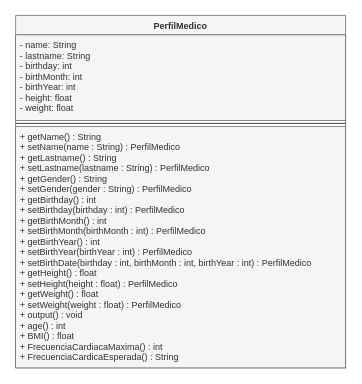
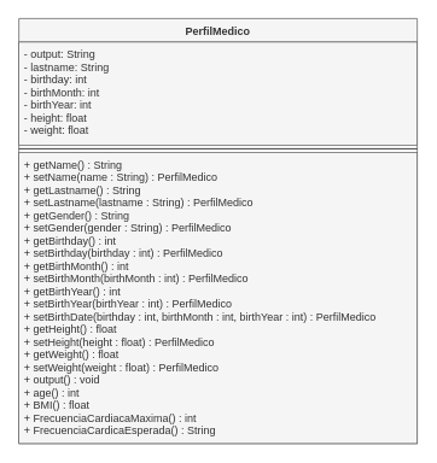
  <mxCell id="0" />
  <mxCell id="1" parent="0" />
  <mxCell id="2" value="PerfilMedico" style="swimlane;fontStyle=1;align=center;verticalAlign=top;childLayout=stackLayout;horizontal=1;startSize=26;horizontalStack=0;resizeParent=1;resizeParentMax=0;resizeLast=0;collapsible=1;marginBottom=0;fillColor=#f5f5f5;fontColor=#333333;strokeColor=#666666;" parent="1" vertex="1"><mxGeometry x="20" y="20" width="440" height="470" as="geometry" /></mxCell>
- <mxCell id="3" value="- name: String&#10;- lastname: String&#10;- birthday: int&#10;- birthMonth: int&#10;- birthYear: int&#10;- height: float&#10;- weight: float" style="text;align=left;verticalAlign=top;spacingLeft=4;spacingRight=4;overflow=hidden;rotatable=0;points=[[0,0.5],[1,0.5]];portConstraint=eastwest;fillColor=#f5f5f5;strokeColor=#666666;fontColor=#333333;" parent="2" vertex="1"><mxGeometry y="26" width="440" height="114" as="geometry" /></mxCell>
+ <mxCell id="3" value="- output: String&#10;- lastname: String&#10;- birthday: int&#10;- birthMonth: int&#10;- birthYear: int&#10;- height: float&#10;- weight: float" style="text;align=left;verticalAlign=top;spacingLeft=4;spacingRight=4;overflow=hidden;rotatable=0;points=[[0,0.5],[1,0.5]];portConstraint=eastwest;fillColor=#f5f5f5;strokeColor=#666666;fontColor=#333333;" parent="2" vertex="1"><mxGeometry y="26" width="440" height="114" as="geometry" /></mxCell>
  <mxCell id="4" value="" style="line;strokeWidth=1;align=left;verticalAlign=middle;spacingTop=-1;spacingLeft=3;spacingRight=3;rotatable=0;labelPosition=right;points=[];portConstraint=eastwest;" parent="2" vertex="1"><mxGeometry y="140" width="440" height="8" as="geometry" /></mxCell>
  <mxCell id="5" value="+ getName() : String&#10;+ setName(name : String) : PerfilMedico&#10;+ getLastname() : String&#10;+ setLastname(lastname : String) : PerfilMedico&#10;+ getGender() : String&#10;+ setGender(gender : String) : PerfilMedico&#10;+ getBirthday() : int&#10;+ setBirthday(birthday : int) : PerfilMedico&#10;+ getBirthMonth() : int&#10;+ setBirthMonth(birthMonth : int) : PerfilMedico&#10;+ getBirthYear() : int&#10;+ setBirthYear(birthYear : int) : PerfilMedico&#10;+ setBirthDate(birthday : int, birthMonth : int, birthYear : int) : PerfilMedico&#10;+ getHeight() : float&#10;+ setHeight(height : float) : PerfilMedico&#10;+ getWeight() : float&#10;+ setWeight(weight : float) : PerfilMedico&#10;+ output() : void&#10;+ age() : int&#10;+ BMI() : float&#10;+ FrecuenciaCardiacaMaxima() : int&#10;+ FrecuenciaCardicaEsperada() : String" style="text;strokeColor=#666666;fillColor=#f5f5f5;align=left;verticalAlign=top;spacingLeft=4;spacingRight=4;overflow=hidden;rotatable=0;points=[[0,0.5],[1,0.5]];portConstraint=eastwest;fontColor=#333333;" parent="2" vertex="1"><mxGeometry y="148" width="440" height="322" as="geometry" /></mxCell>
